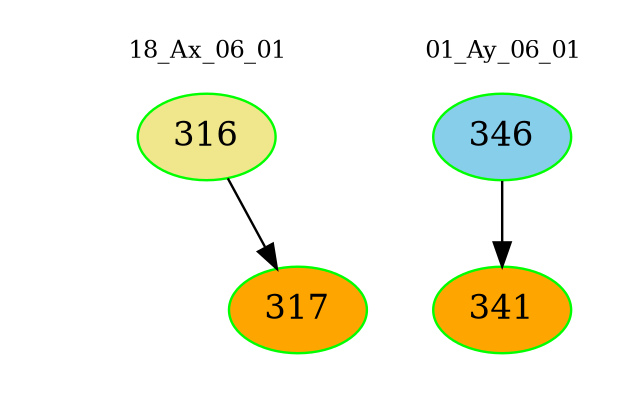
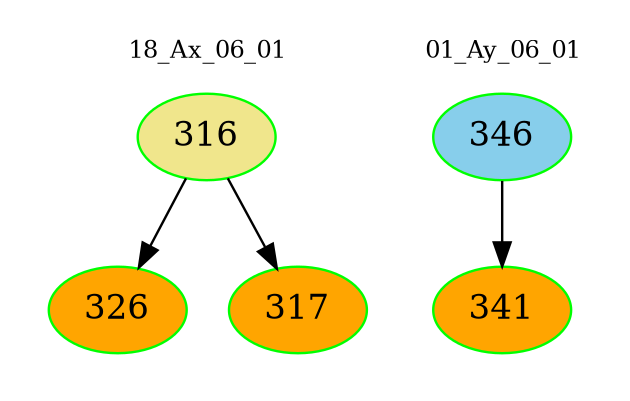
  digraph {
    node [color=green fillcolor=orange style=filled]
    edge [color=black]
    n1 [fillcolor=khaki label=316]
+   n2 [label=326]
    n3 [label=317]
    n4 [fillcolor=skyblue label=346]
    n5 [label=341]
    subgraph cluster_1 {
      color=white
      fontsize=10
      label="18_Ax_06_01"
      n1
+     n2
      n3
    }
    subgraph cluster_2 {
      color=white
      fontsize=10
      label="01_Ay_06_01"
      n4
      n5
    }
+   n1 -> n2
    n1 -> n3
    n4 -> n5
  }
